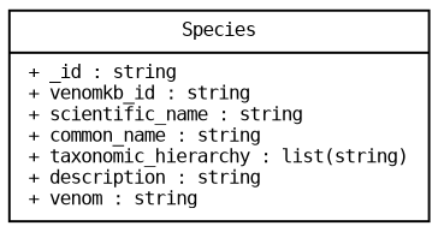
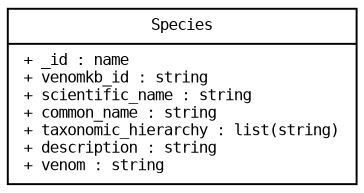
  digraph {
    fontname="DejaVu Sans Mono"
    fontsize=8
-   n1 [fontname="DejaVu Sans Mono" fontsize=8 label="{Species|+ _id : string\l+ venomkb_id : string\l+ scientific_name : string\l+ common_name : string\l+ taxonomic_hierarchy : list(string)\l+ description : string\l+ venom : string\l}" shape=record]
+   n1 [fontname="DejaVu Sans Mono" fontsize=8 label="{Species|+ _id : name\l+ venomkb_id : string\l+ scientific_name : string\l+ common_name : string\l+ taxonomic_hierarchy : list(string)\l+ description : string\l+ venom : string\l}" shape=record]
  }
